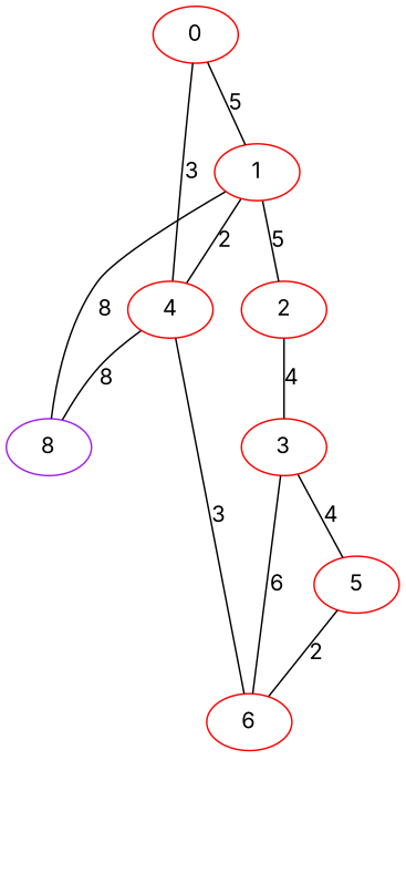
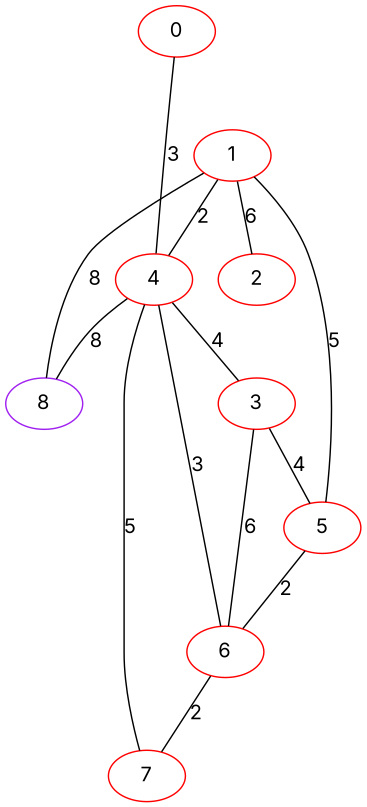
  graph {
    fontname=Inter
    node [color=red fontname=Inter weight=1]
    edge [fontname=Inter]
    0
    1
    4
    8 [color=purple weight=4]
    2
    6
+   7
    3
    5
-   0 -- 1 [label=5]
+   5 -- 1 [label=5]
    0 -- 4 [label=3]
    1 -- 4 [label=2]
    1 -- 8 [label=8]
-   1 -- 2 [label=5]
+   1 -- 2 [label=6]
    4 -- 8 [label=8]
    4 -- 6 [label=3]
-   2 -- 3 [label=4]
+   4 -- 7 [label=5]
+   4 -- 3 [label=4]
+   6 -- 7 [label=2]
    3 -- 6 [label=6]
    3 -- 5 [label=4]
    5 -- 6 [label=2]
  }
